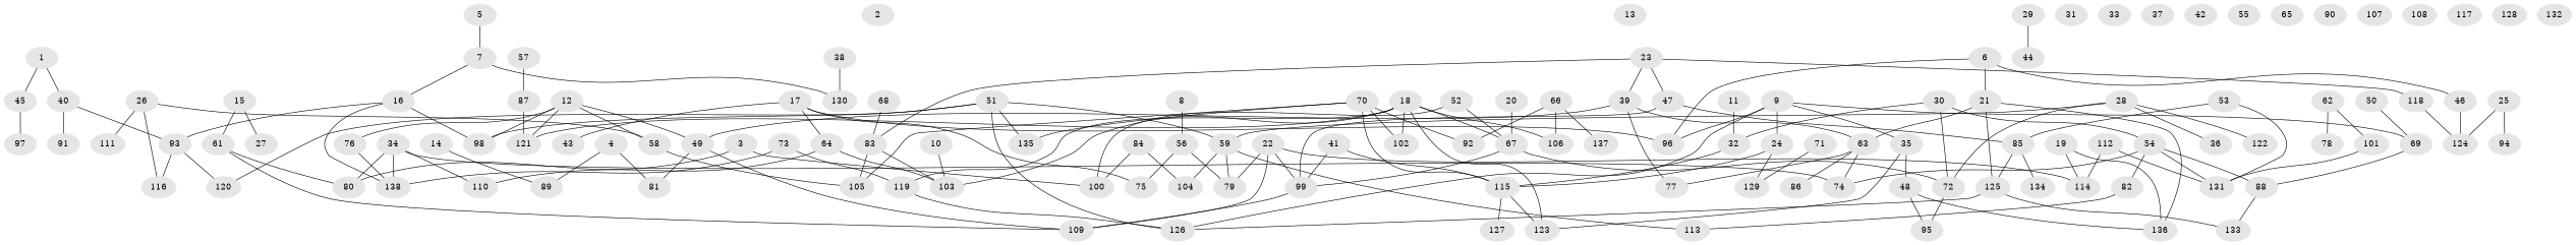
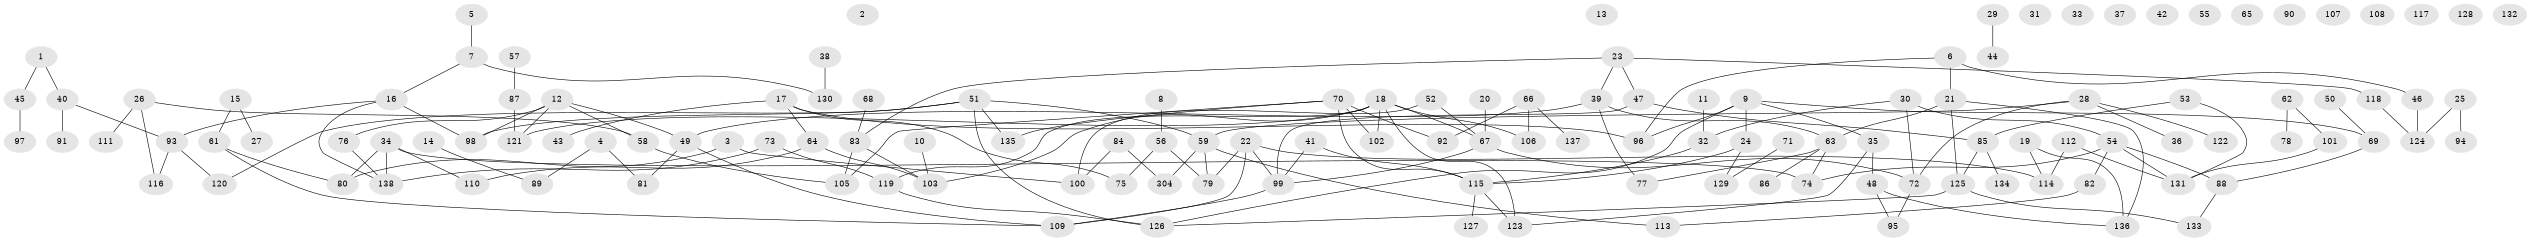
  graph {
    node [color=gray90 style=filled]
    1
    40
    45
    93
    91
    97
    2
    3
    80
    100
    4
    81
    89
    5
    7
    16
    130
    6
    21
    46
    96
    136
    63
    125
    124
    98
    138
    8
    56
    75
    79
    9
    24
    35
    69
    126
    115
    129
    123
    48
    88
    10
    103
    11
    32
    12
    49
    58
    76
    121
    109
    105
    13
    14
    15
    27
    61
    116
    120
    17
    43
    64
    110
    18
    67
    102
    106
    119
    99
    72
    19
    114
    20
    74
    77
    86
    133
    22
    23
    39
    47
    83
    118
    85
    127
    25
    94
    26
    111
    28
    36
    59
    122
-   104
+   104 [label=304]
    113
    95
    29
    44
    30
    54
    131
    82
    31
    33
    34
    37
    38
    41
    42
    134
    50
    51
    135
    52
    53
    55
    57
    87
    62
    78
    101
    65
    66
    92
    137
    68
    70
    71
    73
    84
    90
    107
    108
    112
    117
    128
    132
    1 -- 40
    1 -- 45
    40 -- 93
    40 -- 91
    45 -- 97
    93 -- 116
    93 -- 120
    3 -- 80
    3 -- 100
    4 -- 81
    4 -- 89
    5 -- 7
    7 -- 16
    7 -- 130
    16 -- 93
    16 -- 98
    16 -- 138
    6 -- 21
    6 -- 46
    6 -- 96
    21 -- 136
    21 -- 63
    21 -- 125
    46 -- 124
    63 -- 74
    63 -- 77
    63 -- 86
    125 -- 126
    125 -- 133
    8 -- 56
    56 -- 75
    56 -- 79
    9 -- 96
    9 -- 24
    9 -- 35
    9 -- 69
    9 -- 126
    24 -- 115
    24 -- 129
    35 -- 123
    35 -- 48
    69 -- 88
    115 -- 123
    115 -- 127
    48 -- 136
    48 -- 95
    88 -- 133
    10 -- 103
    11 -- 32
    32 -- 115
    12 -- 98
    12 -- 49
    12 -- 58
    12 -- 76
    12 -- 121
    49 -- 81
    49 -- 109
    58 -- 105
    76 -- 138
    14 -- 89
    15 -- 27
    15 -- 61
    61 -- 80
    61 -- 109
    17 -- 96
    17 -- 75
    17 -- 43
    17 -- 64
    64 -- 103
    64 -- 110
    18 -- 123
    18 -- 103
    18 -- 121
    18 -- 67
    18 -- 102
    18 -- 106
    18 -- 119
    67 -- 99
    67 -- 72
    119 -- 126
    99 -- 109
    72 -- 95
    19 -- 136
    19 -- 114
    20 -- 67
    22 -- 79
    22 -- 109
    22 -- 99
    22 -- 114
    23 -- 39
    23 -- 47
    23 -- 83
    23 -- 118
    39 -- 63
    39 -- 49
    39 -- 77
    47 -- 99
    47 -- 85
    83 -- 103
    83 -- 105
    118 -- 124
    85 -- 125
    85 -- 134
    25 -- 124
    25 -- 94
    26 -- 58
    26 -- 116
    26 -- 111
    28 -- 72
    28 -- 36
    28 -- 59
    28 -- 122
    59 -- 79
    59 -- 104
    59 -- 113
    29 -- 44
    30 -- 32
    30 -- 72
    30 -- 54
    54 -- 88
    54 -- 74
    54 -- 131
    54 -- 82
    82 -- 113
    34 -- 80
    34 -- 138
    34 -- 110
    34 -- 74
    38 -- 130
    41 -- 115
    41 -- 99
    50 -- 69
    51 -- 98
    51 -- 126
    51 -- 120
    51 -- 59
    51 -- 135
    52 -- 100
    52 -- 67
    53 -- 85
    53 -- 131
    57 -- 87
    87 -- 121
    62 -- 78
    62 -- 101
    101 -- 131
    66 -- 106
    66 -- 92
    66 -- 137
    68 -- 83
    70 -- 115
    70 -- 105
    70 -- 102
    70 -- 135
    70 -- 92
    71 -- 129
    73 -- 138
    73 -- 119
    84 -- 100
    84 -- 104
    112 -- 114
    112 -- 131
  }
